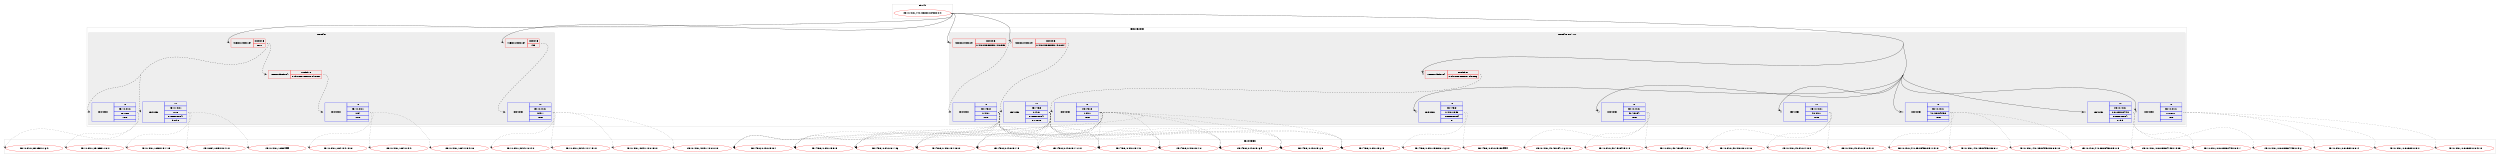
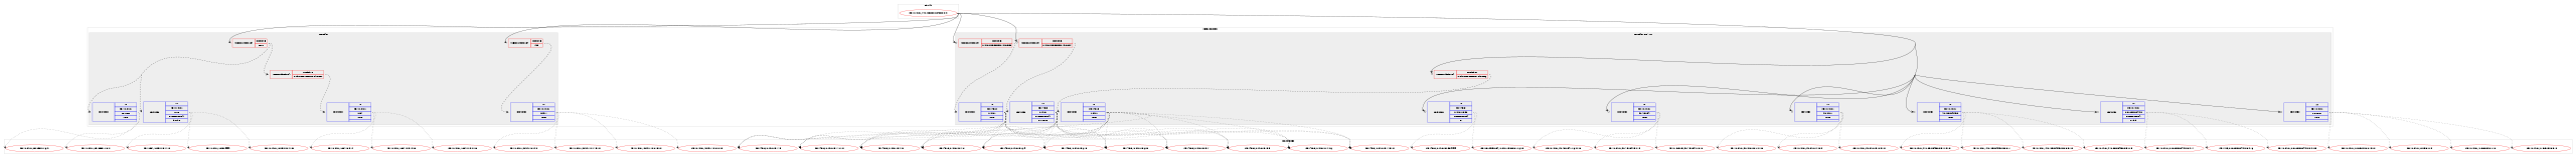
  digraph {
    compound=true
    concentrate=true
    fontname="DejaVu Sans Mono"
    fontsize=10
    newrank=true
    rankdir=TB
    ranksep=1.5
    node [color=red fontname="DejaVu Sans Mono" fontsize=10]
    edge [arrowhead=vee fontname="DejaVu Sans Mono" headport=w style=dotted tailport=e weight=100]
    n1 [label="dev-python/jupyter_console-5.1.0" width=4]
    n2 [color=blue label=<<TABLE BORDER="0" CELLBORDER="1" CELLSPACING="0" CELLPADDING="4" WIDTH="220"><TR><TD ROWSPAN="6" CELLPADDING="30">pack_dep</TD></TR><TR><TD WIDTH="110">no</TD></TR><TR><TD>dev-python</TD></TR><TR><TD>sphinx</TD></TR><TR><TD>none</TD></TR><TR><TD></TD></TR></TABLE>> shape=none]
    n3 [label=<<TABLE BORDER="0" CELLBORDER="1" CELLSPACING="0" CELLPADDING="4"><TR><TD ROWSPAN="3" CELLPADDING="10">use_conditional</TD></TR><TR><TD>positive</TD></TR><TR><TD>doc</TD></TR></TABLE>> shape=none]
    n4 [color=blue label=<<TABLE BORDER="0" CELLBORDER="1" CELLSPACING="0" CELLPADDING="4" WIDTH="220"><TR><TD ROWSPAN="6" CELLPADDING="30">pack_dep</TD></TR><TR><TD WIDTH="110">no</TD></TR><TR><TD>dev-python</TD></TR><TR><TD>mock</TD></TR><TR><TD>none</TD></TR><TR><TD></TD></TR></TABLE>> shape=none]
    n5 [label=<<TABLE BORDER="0" CELLBORDER="1" CELLSPACING="0" CELLPADDING="4"><TR><TD ROWSPAN="3" CELLPADDING="10">use_conditional</TD></TR><TR><TD>positive</TD></TR><TR><TD>python_targets_python2_7</TD></TR></TABLE>> shape=none]
    n6 [color=blue label=<<TABLE BORDER="0" CELLBORDER="1" CELLSPACING="0" CELLPADDING="4" WIDTH="220"><TR><TD ROWSPAN="6" CELLPADDING="30">pack_dep</TD></TR><TR><TD WIDTH="110">no</TD></TR><TR><TD>dev-python</TD></TR><TR><TD>pexpect</TD></TR><TR><TD>none</TD></TR><TR><TD></TD></TR></TABLE>> shape=none]
    n7 [color=blue label=<<TABLE BORDER="0" CELLBORDER="1" CELLSPACING="0" CELLPADDING="4" WIDTH="220"><TR><TD ROWSPAN="6" CELLPADDING="30">pack_dep</TD></TR><TR><TD WIDTH="110">no</TD></TR><TR><TD>dev-python</TD></TR><TR><TD>nose</TD></TR><TR><TD>greaterequal</TD></TR><TR><TD>0.10.1</TD></TR></TABLE>> shape=none]
    n8 [label=<<TABLE BORDER="0" CELLBORDER="1" CELLSPACING="0" CELLPADDING="4"><TR><TD ROWSPAN="3" CELLPADDING="10">use_conditional</TD></TR><TR><TD>positive</TD></TR><TR><TD>test</TD></TR></TABLE>> shape=none]
    n9 [color=blue label=<<TABLE BORDER="0" CELLBORDER="1" CELLSPACING="0" CELLPADDING="4" WIDTH="220"><TR><TD ROWSPAN="6" CELLPADDING="30">pack_dep</TD></TR><TR><TD WIDTH="110">no</TD></TR><TR><TD>dev-lang</TD></TR><TR><TD>python</TD></TR><TR><TD>greaterequal</TD></TR><TR><TD>2.7.5-r2</TD></TR></TABLE>> shape=none]
    n10 [label=<<TABLE BORDER="0" CELLBORDER="1" CELLSPACING="0" CELLPADDING="4"><TR><TD ROWSPAN="3" CELLPADDING="10">use_conditional</TD></TR><TR><TD>positive</TD></TR><TR><TD>python_targets_python2_7</TD></TR></TABLE>> shape=none]
    n11 [color=blue label=<<TABLE BORDER="0" CELLBORDER="1" CELLSPACING="0" CELLPADDING="4" WIDTH="220"><TR><TD ROWSPAN="6" CELLPADDING="30">pack_dep</TD></TR><TR><TD WIDTH="110">no</TD></TR><TR><TD>dev-lang</TD></TR><TR><TD>python</TD></TR><TR><TD>none</TD></TR><TR><TD></TD></TR></TABLE>> shape=none]
    n12 [label=<<TABLE BORDER="0" CELLBORDER="1" CELLSPACING="0" CELLPADDING="4"><TR><TD ROWSPAN="3" CELLPADDING="10">use_conditional</TD></TR><TR><TD>positive</TD></TR><TR><TD>python_targets_python3_5</TD></TR></TABLE>> shape=none]
    n13 [color=blue label=<<TABLE BORDER="0" CELLBORDER="1" CELLSPACING="0" CELLPADDING="4" WIDTH="220"><TR><TD ROWSPAN="6" CELLPADDING="30">pack_dep</TD></TR><TR><TD WIDTH="110">no</TD></TR><TR><TD>dev-lang</TD></TR><TR><TD>python</TD></TR><TR><TD>none</TD></TR><TR><TD></TD></TR></TABLE>> shape=none]
    n14 [label=<<TABLE BORDER="0" CELLBORDER="1" CELLSPACING="0" CELLPADDING="4"><TR><TD ROWSPAN="3" CELLPADDING="10">use_conditional</TD></TR><TR><TD>positive</TD></TR><TR><TD>python_targets_python3_6</TD></TR></TABLE>> shape=none]
    n15 [color=blue label=<<TABLE BORDER="0" CELLBORDER="1" CELLSPACING="0" CELLPADDING="4" WIDTH="220"><TR><TD ROWSPAN="6" CELLPADDING="30">pack_dep</TD></TR><TR><TD WIDTH="110">no</TD></TR><TR><TD>dev-lang</TD></TR><TR><TD>python-exec</TD></TR><TR><TD>greaterequal</TD></TR><TR><TD>2</TD></TR></TABLE>> shape=none]
    n16 [color=blue label=<<TABLE BORDER="0" CELLBORDER="1" CELLSPACING="0" CELLPADDING="4" WIDTH="220"><TR><TD ROWSPAN="6" CELLPADDING="30">pack_dep</TD></TR><TR><TD WIDTH="110">no</TD></TR><TR><TD>dev-python</TD></TR><TR><TD>ipykernel</TD></TR><TR><TD>none</TD></TR><TR><TD></TD></TR></TABLE>> shape=none]
    n17 [color=blue label=<<TABLE BORDER="0" CELLBORDER="1" CELLSPACING="0" CELLPADDING="4" WIDTH="220"><TR><TD ROWSPAN="6" CELLPADDING="30">pack_dep</TD></TR><TR><TD WIDTH="110">no</TD></TR><TR><TD>dev-python</TD></TR><TR><TD>ipython</TD></TR><TR><TD>none</TD></TR><TR><TD></TD></TR></TABLE>> shape=none]
    n18 [color=blue label=<<TABLE BORDER="0" CELLBORDER="1" CELLSPACING="0" CELLPADDING="4" WIDTH="220"><TR><TD ROWSPAN="6" CELLPADDING="30">pack_dep</TD></TR><TR><TD WIDTH="110">no</TD></TR><TR><TD>dev-python</TD></TR><TR><TD>jupyter_client</TD></TR><TR><TD>none</TD></TR><TR><TD></TD></TR></TABLE>> shape=none]
    n19 [color=blue label=<<TABLE BORDER="0" CELLBORDER="1" CELLSPACING="0" CELLPADDING="4" WIDTH="220"><TR><TD ROWSPAN="6" CELLPADDING="30">pack_dep</TD></TR><TR><TD WIDTH="110">no</TD></TR><TR><TD>dev-python</TD></TR><TR><TD>prompt_toolkit</TD></TR><TR><TD>greaterequal</TD></TR><TR><TD>1.0.0</TD></TR></TABLE>> shape=none]
    n20 [color=blue label=<<TABLE BORDER="0" CELLBORDER="1" CELLSPACING="0" CELLPADDING="4" WIDTH="220"><TR><TD ROWSPAN="6" CELLPADDING="30">pack_dep</TD></TR><TR><TD WIDTH="110">no</TD></TR><TR><TD>dev-python</TD></TR><TR><TD>pygments</TD></TR><TR><TD>none</TD></TR><TR><TD></TD></TR></TABLE>> shape=none]
    n21 [label="dev-python/sphinx-1.2.2-r1" width=4]
    n22 [label="dev-python/sphinx-1.2.3-r1" width=4]
    n23 [label="dev-python/sphinx-1.7.5-r1" width=4]
    n24 [label="dev-python/sphinx-2.0.1" width=4]
    n25 [label="dev-python/mock-1.0.1-r2" width=4]
    n26 [label="dev-python/mock-1.3.0-r2" width=4]
    n27 [label="dev-python/mock-2.0.0" width=4]
    n28 [label="dev-python/pexpect-4.2.1" width=4]
    n29 [label="dev-python/pexpect-4.6.0" width=4]
    n30 [label="dev-pack/nose-1.3.7-r1" width=4]
    n31 [label="dev-python/nose-1.3.7-r3" width=4]
    n32 [label="dev-python/nose-9999" width=4]
    n33 [label="dev-lang/python-2.7.16" width=4]
    n34 [label="dev-lang/python-3.5.5" width=4]
    n35 [label="dev-lang/python-3.5.7" width=4]
    n36 [label="dev-lang/python-3.6.5" width=4]
    n37 [label="dev-lang/python-3.6.8" width=4]
    n38 [label="dev-lang/python-3.6.9" width=4]
    n39 [label="dev-lang/python-3.7.2" width=4]
    n40 [label="dev-lang/python-3.7.3" width=4]
    n41 [label="dev-lang/python-3.7.4-r1" width=4]
    n42 [label="dev-lang/python-3.7.5" width=4]
    n43 [label="dev-lang/python-3.7.5-r1" width=4]
-   n44 [label="dev-lang/python-exec-2.4.6-r1" width=4]
+   n44 [label="dev-conditional/python-exec-2.4.6-r1" width=4]
    n45 [label="dev-lang/python-exec-9999" width=4]
    n46 [label="dev-python/ipykernel-4.6.1-r2" width=4]
-   n47 [label="dev-python/ipykernel-4.8.2" width=4]
+   n47 [label="dev-pygments/ipykernel-4.8.2" width=4]
    n48 [label="dev-python/ipykernel-5.1.0" width=4]
    n49 [label="dev-python/ipython-5.4.1-r2" width=4]
    n50 [label="dev-python/ipython-5.8.0-r1" width=4]
    n51 [label="dev-python/ipython-7.5.0" width=4]
    n52 [label="dev-python/jupyter_client-5.1.0-r1" width=4]
    n53 [label="dev-python/jupyter_client-5.2.3" width=4]
    n54 [label="dev-python/jupyter_client-5.2.3-r1" width=4]
    n55 [label="dev-python/jupyter_client-5.2.4" width=4]
    n56 [label="dev-python/prompt_toolkit-1.0.15" width=4]
-   n57 [label="dev-python/prompt_toolkit-2.0.6" width=4]
+   n57 [label="dev-use/prompt_toolkit-2.0.6" width=4]
    n58 [label="dev-python/prompt_toolkit-2.0.7" width=4]
-   n59 [label="dev-python/pygments-2.2.0" width=4]
+   n59 [label="dev-python/nose-2.2.0" width=4]
    n60 [label="dev-python/pygments-2.2.0-r1" width=4]
    n61 [label="dev-python/pygments-2.3.1" width=4]
+   n62 [label="dev-python/pygments-2.4.2" width=4]
    subgraph cluster_1 {
      color=gray
      label=<<i>ebuild</i>>
      rank=same
      n1
    }
    subgraph cluster_2 {
      color=gray
      label=<<i>dependencies</i>>
      subgraph cluster_3 {
        color=gray
        fillcolor="#eeeeee"
        label=<<i>compile</i>>
        style=filled
        subgraph sub_4 {
          color=gray
          fillcolor="#eeeeee"
          label=<<i>compile</i>>
          style=filled
          n3
          subgraph sub_5 {
            color=gray
            fillcolor="#eeeeee"
            label=<<i>compile</i>>
            style=filled
            n2
          }
        }
        subgraph sub_6 {
          color=gray
          fillcolor="#eeeeee"
          label=<<i>compile</i>>
          style=filled
          n8
          subgraph sub_7 {
            color=gray
            fillcolor="#eeeeee"
            label=<<i>compile</i>>
            style=filled
            n5
            subgraph sub_8 {
              color=gray
              fillcolor="#eeeeee"
              label=<<i>compile</i>>
              style=filled
              n4
            }
          }
          subgraph sub_9 {
            color=gray
            fillcolor="#eeeeee"
            label=<<i>compile</i>>
            style=filled
            n6
          }
          subgraph sub_10 {
            color=gray
            fillcolor="#eeeeee"
            label=<<i>compile</i>>
            style=filled
            n7
          }
        }
      }
      subgraph cluster_11 {
        color=gray
        fillcolor="#eeeeee"
        label=<<i>compile and run</i>>
        style=filled
        subgraph sub_12 {
          color=gray
          fillcolor="#eeeeee"
          label=<<i>compile and run</i>>
          style=filled
          n10
          subgraph sub_13 {
            color=gray
            fillcolor="#eeeeee"
            label=<<i>compile and run</i>>
            style=filled
            n9
          }
        }
        subgraph sub_14 {
          color=gray
          fillcolor="#eeeeee"
          label=<<i>compile and run</i>>
          style=filled
          n12
          subgraph sub_15 {
            color=gray
            fillcolor="#eeeeee"
            label=<<i>compile and run</i>>
            style=filled
            n11
          }
        }
        subgraph sub_16 {
          color=gray
          fillcolor="#eeeeee"
          label=<<i>compile and run</i>>
          style=filled
          n14
          subgraph sub_17 {
            color=gray
            fillcolor="#eeeeee"
            label=<<i>compile and run</i>>
            style=filled
            n13
          }
        }
        subgraph sub_18 {
          color=gray
          fillcolor="#eeeeee"
          label=<<i>compile and run</i>>
          style=filled
          n15
        }
        subgraph sub_19 {
          color=gray
          fillcolor="#eeeeee"
          label=<<i>compile and run</i>>
          style=filled
          n16
        }
        subgraph sub_20 {
          color=gray
          fillcolor="#eeeeee"
          label=<<i>compile and run</i>>
          style=filled
          n17
        }
        subgraph sub_21 {
          color=gray
          fillcolor="#eeeeee"
          label=<<i>compile and run</i>>
          style=filled
          n18
        }
        subgraph sub_22 {
          color=gray
          fillcolor="#eeeeee"
          label=<<i>compile and run</i>>
          style=filled
          n19
        }
        subgraph sub_23 {
          color=gray
          fillcolor="#eeeeee"
          label=<<i>compile and run</i>>
          style=filled
          n20
        }
      }
      subgraph cluster_24 {
        color=gray
        fillcolor="#eeeeee"
        label=<<i>run</i>>
        style=filled
      }
    }
    subgraph cluster_25 {
      color=gray
      label=<<i>candidates</i>>
      rank=same
      subgraph sub_26 {
        color=black
        label=<<i>candidates</i>>
        nodesep=1
        rank=same
        n21
        n22
        n23
        n24
      }
      subgraph sub_27 {
        color=black
        label=<<i>candidates</i>>
        nodesep=1
        rank=same
        n25
        n26
        n27
      }
      subgraph sub_28 {
        color=black
        label=<<i>candidates</i>>
        nodesep=1
        rank=same
        n28
        n29
      }
      subgraph sub_29 {
        color=black
        label=<<i>candidates</i>>
        nodesep=1
        rank=same
        n30
        n31
        n32
      }
      subgraph sub_30 {
        color=black
        label=<<i>candidates</i>>
        nodesep=1
        rank=same
        n33
        n34
        n35
        n36
        n37
        n38
        n39
        n40
        n41
        n42
        n43
      }
      subgraph sub_31 {
        color=black
        label=<<i>candidates</i>>
        nodesep=1
        rank=same
        n33
        n34
        n35
        n36
        n37
        n38
        n39
        n40
        n41
        n42
        n43
      }
      subgraph sub_32 {
        color=black
        label=<<i>candidates</i>>
        nodesep=1
        rank=same
        n33
        n34
        n35
        n36
        n37
        n38
        n39
        n40
        n41
        n42
        n43
      }
      subgraph sub_33 {
        color=black
        label=<<i>candidates</i>>
        nodesep=1
        rank=same
        n44
        n45
      }
      subgraph sub_34 {
        color=black
        label=<<i>candidates</i>>
        nodesep=1
        rank=same
        n46
        n47
        n48
      }
      subgraph sub_35 {
        color=black
        label=<<i>candidates</i>>
        nodesep=1
        rank=same
        n49
        n50
        n51
      }
      subgraph sub_36 {
        color=black
        label=<<i>candidates</i>>
        nodesep=1
        rank=same
        n52
        n53
        n54
        n55
      }
      subgraph sub_37 {
        color=black
        label=<<i>candidates</i>>
        nodesep=1
        rank=same
        n56
        n57
        n58
      }
      subgraph sub_38 {
        color=black
        label=<<i>candidates</i>>
        nodesep=1
        rank=same
        n59
        n60
        n61
+       n62
      }
    }
    n1 -> n3 [style=solid weight=20]
    n1 -> n8 [style=solid weight=20]
    n1 -> n10 [arrowhead=odotvee style=solid weight=20]
    n1 -> n12 [arrowhead=odotvee style=solid weight=20]
    n1 -> n14 [arrowhead=odotvee style=solid weight=20]
    n1 -> n15 [arrowhead=odotvee style=solid weight=20]
    n1 -> n16 [arrowhead=odotvee style=solid weight=20]
    n1 -> n17 [arrowhead=odotvee style=solid weight=20]
    n1 -> n18 [arrowhead=odotvee style=solid weight=20]
    n1 -> n19 [arrowhead=odotvee style=solid weight=20]
    n1 -> n20 [arrowhead=odotvee style=solid weight=20]
    n2 -> n21
    n2 -> n22
    n2 -> n23
    n2 -> n24
    n3 -> n2 [style=dashed weight=20]
    n4 -> n25
    n4 -> n26
    n4 -> n27
    n5 -> n4 [style=dashed weight=20]
    n6 -> n28
    n6 -> n29
    n7 -> n30
    n7 -> n31
    n7 -> n32
    n8 -> n5 [style=dashed weight=20]
    n8 -> n6 [style=dashed weight=20]
    n8 -> n7 [style=dashed weight=20]
    n9 -> n33
    n9 -> n34
    n9 -> n35
    n9 -> n36
    n9 -> n37
    n9 -> n38
    n9 -> n39
    n9 -> n40
    n9 -> n41
    n9 -> n42
    n9 -> n43
    n10 -> n9 [style=dashed weight=20]
    n11 -> n33
    n11 -> n34
    n11 -> n35
    n11 -> n36
    n11 -> n37
    n11 -> n38
    n11 -> n39
    n11 -> n40
    n11 -> n41
    n11 -> n42
    n11 -> n43
    n12 -> n11 [style=dashed weight=20]
    n13 -> n33
    n13 -> n34
    n13 -> n35
    n13 -> n36
    n13 -> n37
    n13 -> n38
    n13 -> n39
    n13 -> n40
    n13 -> n41
    n13 -> n42
    n13 -> n43
    n14 -> n13 [style=dashed weight=20]
    n15 -> n44
    n15 -> n45
    n16 -> n46
    n16 -> n47
    n16 -> n48
    n17 -> n49
    n17 -> n50
    n17 -> n51
    n18 -> n52
    n18 -> n53
    n18 -> n54
    n18 -> n55
    n19 -> n56
    n19 -> n57
    n19 -> n58
    n20 -> n59
    n20 -> n60
    n20 -> n61
+   n20 -> n62
  }
